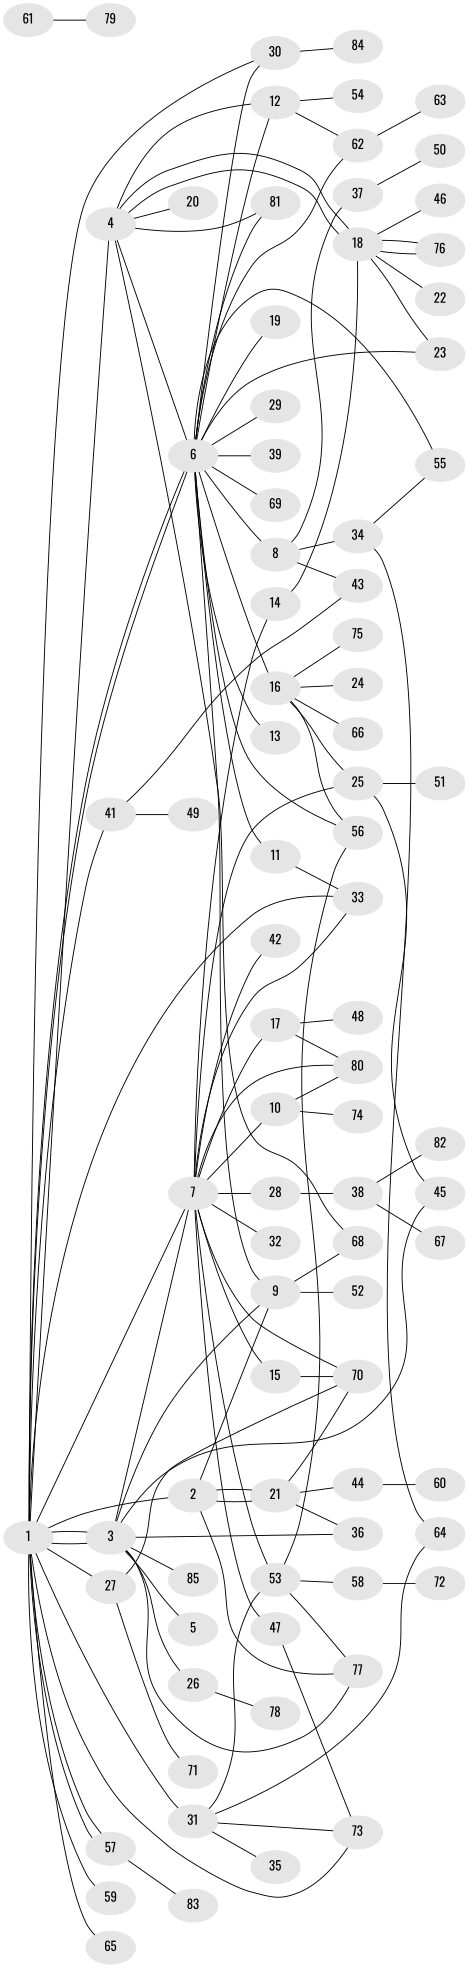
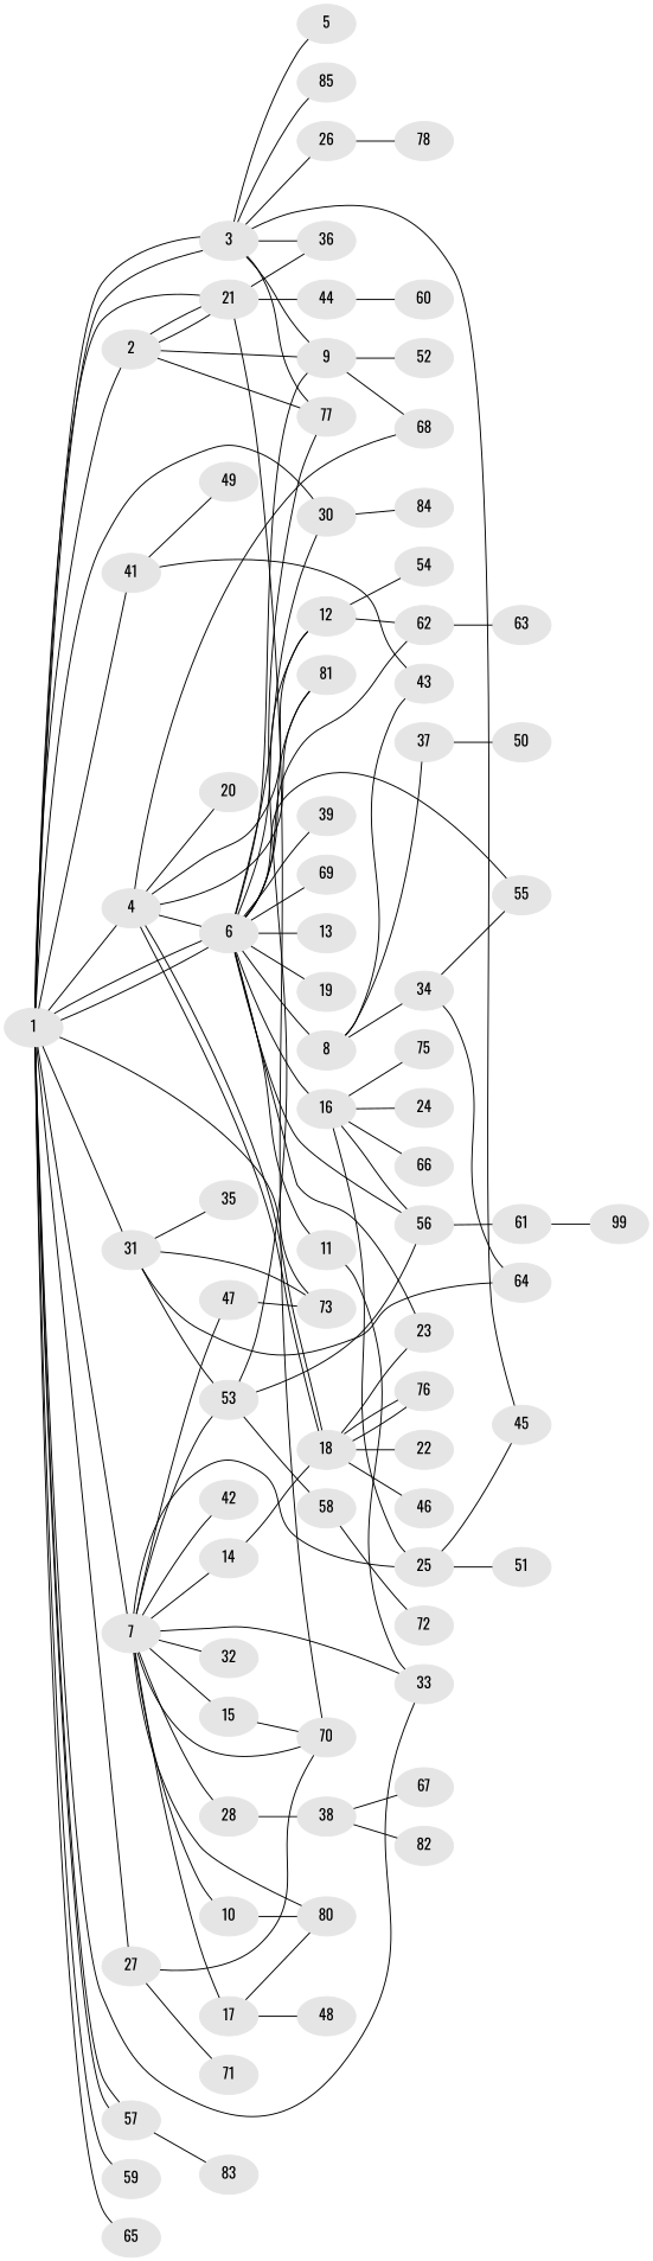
  graph {
    fontname=Oswald
    rankdir=LR
    node [color=gray90 fontname=Oswald style=filled]
    edge [fontname=Oswald]
    1
    2
    3
    4
    6
    7
    21
    27
    30
    31
    33
    41
    57
    59
    65
    73
    9
    77
    5
    26
    36
    45
    85
    12
    18
    20
    68
    81
    8
    11
    13
    16
    19
    23
-   29
    39
    55
    56
    62
    69
    10
    14
    15
    17
    25
    28
    32
    42
    47
    53
    70
    80
    44
    71
    84
    35
    64
    43
    49
    83
    52
    78
    54
    22
    46
    76
    34
    37
    24
    66
    75
    61
    63
-   74
    48
    51
    38
    58
    50
    60
    67
    82
    72
-   79
+   79 [label=99]
    1 -- 2
    1 -- 3
    1 -- 3
    1 -- 4
    1 -- 6
    1 -- 6
    1 -- 7
+   1 -- 21
    1 -- 27
    1 -- 30
    1 -- 31
    1 -- 33
    1 -- 41
    1 -- 57
    1 -- 57
    1 -- 59
    1 -- 65
    1 -- 73
    2 -- 21
    2 -- 21
    2 -- 9
    2 -- 77
-   3 -- 7
    3 -- 9
    3 -- 77
    3 -- 5
    3 -- 26
    3 -- 36
    3 -- 45
    3 -- 85
    4 -- 6
    4 -- 12
    4 -- 18
    4 -- 18
    4 -- 20
    4 -- 68
    4 -- 81
    6 -- 30
    6 -- 9
    6 -- 12
    6 -- 81
    6 -- 8
    6 -- 11
    6 -- 13
    6 -- 16
    6 -- 19
    6 -- 23
-   6 -- 29
    6 -- 39
    6 -- 55
    6 -- 56
    6 -- 62
    6 -- 69
    7 -- 33
    7 -- 10
    7 -- 14
    7 -- 15
    7 -- 17
    7 -- 25
    7 -- 28
    7 -- 32
    7 -- 42
    7 -- 47
    7 -- 53
    7 -- 70
    7 -- 80
    21 -- 36
    21 -- 70
    21 -- 44
    27 -- 70
    27 -- 71
    30 -- 84
    31 -- 73
    31 -- 53
    31 -- 35
    31 -- 64
    41 -- 43
    41 -- 49
    57 -- 83
    9 -- 68
    9 -- 52
    26 -- 78
    12 -- 62
    12 -- 54
    18 -- 23
    18 -- 22
    18 -- 46
    18 -- 76
    18 -- 76
    8 -- 43
    8 -- 34
    8 -- 37
    11 -- 33
    16 -- 56
    16 -- 25
    16 -- 24
    16 -- 66
    16 -- 75
+   56 -- 61
    62 -- 63
    10 -- 80
-   10 -- 74
    14 -- 18
    15 -- 70
    17 -- 80
    17 -- 48
    25 -- 45
    25 -- 51
    28 -- 38
    47 -- 73
    53 -- 77
    53 -- 56
    53 -- 58
    44 -- 60
    34 -- 55
    34 -- 64
    37 -- 50
    61 -- 79
    38 -- 67
    38 -- 82
    58 -- 72
  }
